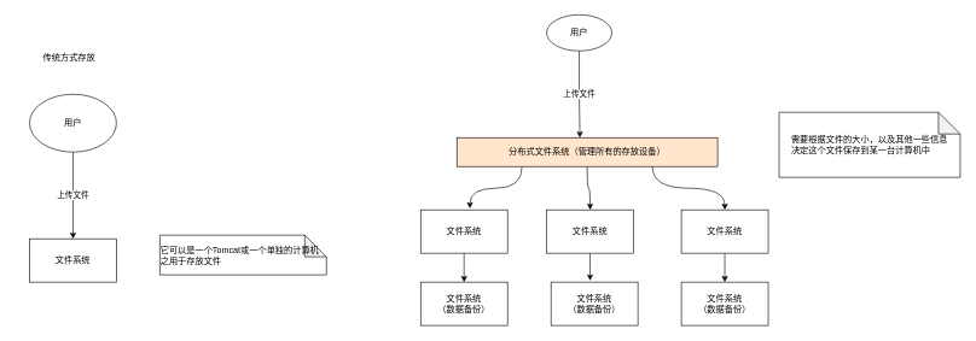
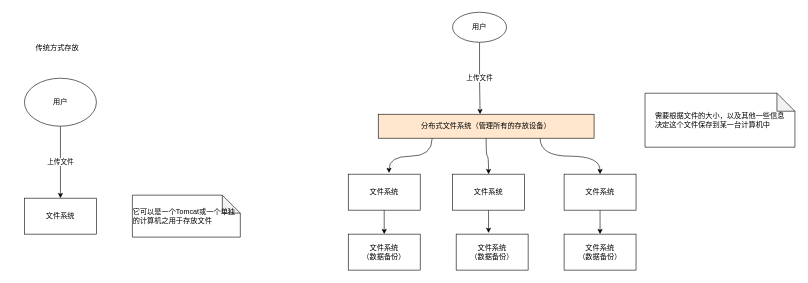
  <mxCell id="0" />
  <mxCell id="1" parent="0" />
  <mxCell id="2" style="edgeStyle=orthogonalEdgeStyle;curved=1;rounded=0;orthogonalLoop=1;jettySize=auto;html=1;exitX=0.5;exitY=1;exitDx=0;exitDy=0;entryX=0.5;entryY=0;entryDx=0;entryDy=0;strokeColor=#000000;" parent="1" source="3" target="20" edge="1"><mxGeometry relative="1" as="geometry" /></mxCell>
  <mxCell id="3" value="文件系统" style="rounded=0;whiteSpace=wrap;html=1;" parent="1" vertex="1"><mxGeometry x="580" y="290" width="120" height="60" as="geometry" /></mxCell>
  <mxCell id="4" style="edgeStyle=orthogonalEdgeStyle;curved=1;rounded=0;orthogonalLoop=1;jettySize=auto;html=1;entryX=0.45;entryY=-0.033;entryDx=0;entryDy=0;entryPerimeter=0;strokeColor=#000000;" parent="1" source="5" target="21" edge="1"><mxGeometry relative="1" as="geometry" /></mxCell>
  <mxCell id="5" value="文件系统" style="rounded=0;whiteSpace=wrap;html=1;" parent="1" vertex="1"><mxGeometry x="754" y="290" width="120" height="60" as="geometry" /></mxCell>
  <mxCell id="6" style="edgeStyle=orthogonalEdgeStyle;curved=1;rounded=0;orthogonalLoop=1;jettySize=auto;html=1;entryX=0.5;entryY=0;entryDx=0;entryDy=0;strokeColor=#000000;" parent="1" source="7" target="22" edge="1"><mxGeometry relative="1" as="geometry" /></mxCell>
  <mxCell id="7" value="文件系统" style="rounded=0;whiteSpace=wrap;html=1;" parent="1" vertex="1"><mxGeometry x="940" y="290" width="120" height="60" as="geometry" /></mxCell>
  <mxCell id="8" style="edgeStyle=orthogonalEdgeStyle;rounded=0;orthogonalLoop=1;jettySize=auto;html=1;exitX=0.25;exitY=1;exitDx=0;exitDy=0;entryX=0.567;entryY=-0.033;entryDx=0;entryDy=0;entryPerimeter=0;strokeColor=#000000;curved=1;" parent="1" source="11" target="3" edge="1"><mxGeometry relative="1" as="geometry" /></mxCell>
  <mxCell id="9" style="edgeStyle=orthogonalEdgeStyle;rounded=0;orthogonalLoop=1;jettySize=auto;html=1;entryX=0.5;entryY=0;entryDx=0;entryDy=0;strokeColor=#000000;curved=1;" parent="1" source="11" target="5" edge="1"><mxGeometry relative="1" as="geometry" /></mxCell>
  <mxCell id="10" style="edgeStyle=orthogonalEdgeStyle;rounded=0;orthogonalLoop=1;jettySize=auto;html=1;exitX=0.75;exitY=1;exitDx=0;exitDy=0;entryX=0.5;entryY=0;entryDx=0;entryDy=0;strokeColor=#000000;curved=1;" parent="1" source="11" target="7" edge="1"><mxGeometry relative="1" as="geometry" /></mxCell>
  <mxCell id="11" value="分布式文件系统（管理所有的存放设备）" style="rounded=0;whiteSpace=wrap;html=1;fillColor=#ffe6cc;" parent="1" vertex="1"><mxGeometry x="630" y="190" width="360" height="40" as="geometry" /></mxCell>
  <mxCell id="12" value="上传文件" style="edgeStyle=orthogonalEdgeStyle;rounded=0;orthogonalLoop=1;jettySize=auto;html=1;" parent="1" source="13" target="14" edge="1"><mxGeometry relative="1" as="geometry" /></mxCell>
  <mxCell id="13" value="用户" style="ellipse;whiteSpace=wrap;html=1;" parent="1" vertex="1"><mxGeometry x="40" y="130" width="120" height="80" as="geometry" /></mxCell>
  <mxCell id="14" value="文件系统" style="rounded=0;whiteSpace=wrap;html=1;" parent="1" vertex="1"><mxGeometry x="40" y="330" width="120" height="60" as="geometry" /></mxCell>
- <mxCell id="15" value="&lt;div align=&quot;left&quot;&gt;它可以是一个Tomcat或一个单独的计算机之用于存放文件&lt;br&gt;&lt;/div&gt;" style="shape=note;whiteSpace=wrap;html=1;backgroundOutline=1;darkOpacity=0.05;" parent="1" vertex="1"><mxGeometry x="220" y="325" width="230" height="55" as="geometry" /></mxCell>
+ <mxCell id="15" value="&lt;div align=&quot;left&quot;&gt;它可以是一个Tomcat或一个单独的计算机之用于存放文件&lt;br&gt;&lt;/div&gt;" style="shape=note;whiteSpace=wrap;html=1;backgroundOutline=1;darkOpacity=0.05;" parent="1" vertex="1"><mxGeometry x="220" y="325" width="180" height="70" as="geometry" /></mxCell>
  <mxCell id="16" value="传统方式存放" style="text;html=1;strokeColor=none;fillColor=none;align=center;verticalAlign=middle;whiteSpace=wrap;rounded=0;" parent="1" vertex="1"><mxGeometry x="20" y="70" width="150" height="20" as="geometry" /></mxCell>
  <mxCell id="17" value="上传文件" style="edgeStyle=orthogonalEdgeStyle;rounded=0;orthogonalLoop=1;jettySize=auto;html=1;entryX=0.472;entryY=0;entryDx=0;entryDy=0;entryPerimeter=0;strokeColor=#000000;" parent="1" source="18" target="11" edge="1"><mxGeometry relative="1" as="geometry" /></mxCell>
  <mxCell id="18" value="用户" style="ellipse;whiteSpace=wrap;html=1;" parent="1" vertex="1"><mxGeometry x="754" width="90" height="50" as="geometry" y="20" /></mxCell>
  <mxCell id="19" value="&lt;div align=&quot;left&quot;&gt;需要根据文件的大小，以及其他一些信息&lt;/div&gt;&lt;div align=&quot;left&quot;&gt;决定这个文件保存到某一台计算机中&lt;br&gt;&lt;/div&gt;" style="shape=note;whiteSpace=wrap;html=1;backgroundOutline=1;darkOpacity=0.05;" parent="1" vertex="1"><mxGeometry x="1075" y="155" width="250" height="90" as="geometry" /></mxCell>
  <mxCell id="20" value="&lt;div&gt;文件系统&lt;/div&gt;&lt;div&gt;（数据备份）&lt;/div&gt;" style="rounded=0;whiteSpace=wrap;html=1;" parent="1" vertex="1"><mxGeometry x="580" y="390" width="120" height="60" as="geometry" /></mxCell>
  <mxCell id="21" value="&lt;div&gt;文件系统&lt;/div&gt;&lt;div&gt;（数据备份）&lt;/div&gt;" style="rounded=0;whiteSpace=wrap;html=1;" parent="1" vertex="1"><mxGeometry x="760" y="390" width="120" height="60" as="geometry" /></mxCell>
  <mxCell id="22" value="&lt;div&gt;文件系统&lt;/div&gt;&lt;div&gt;（数据备份）&lt;/div&gt;" style="rounded=0;whiteSpace=wrap;html=1;" parent="1" vertex="1"><mxGeometry x="940" y="390" width="120" height="60" as="geometry" /></mxCell>
